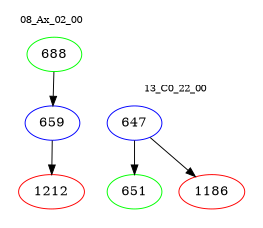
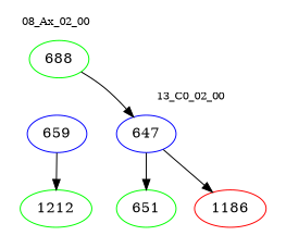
  digraph {
    node [color=green]
    edge [color=black]
    n1 [label=688]
    n2 [color=blue label=659]
-   n3 [color=red label=1212]
+   n3 [label=1212]
    n4 [label=651]
    n5 [color=blue label=647]
    n6 [color=red label=1186]
    subgraph cluster_1 {
      color=white
      fontsize=10
      label="08_Ax_02_00"
      n1
      n2
      n3
    }
    subgraph cluster_2 {
      color=white
      fontsize=10
-     label="13_C0_22_00"
+     label="13_C0_02_00"
      n4
      n5
      n6
    }
-   n1 -> n2
+   n1 -> n5
    n2 -> n3
    n5 -> n4
    n5 -> n6
  }
